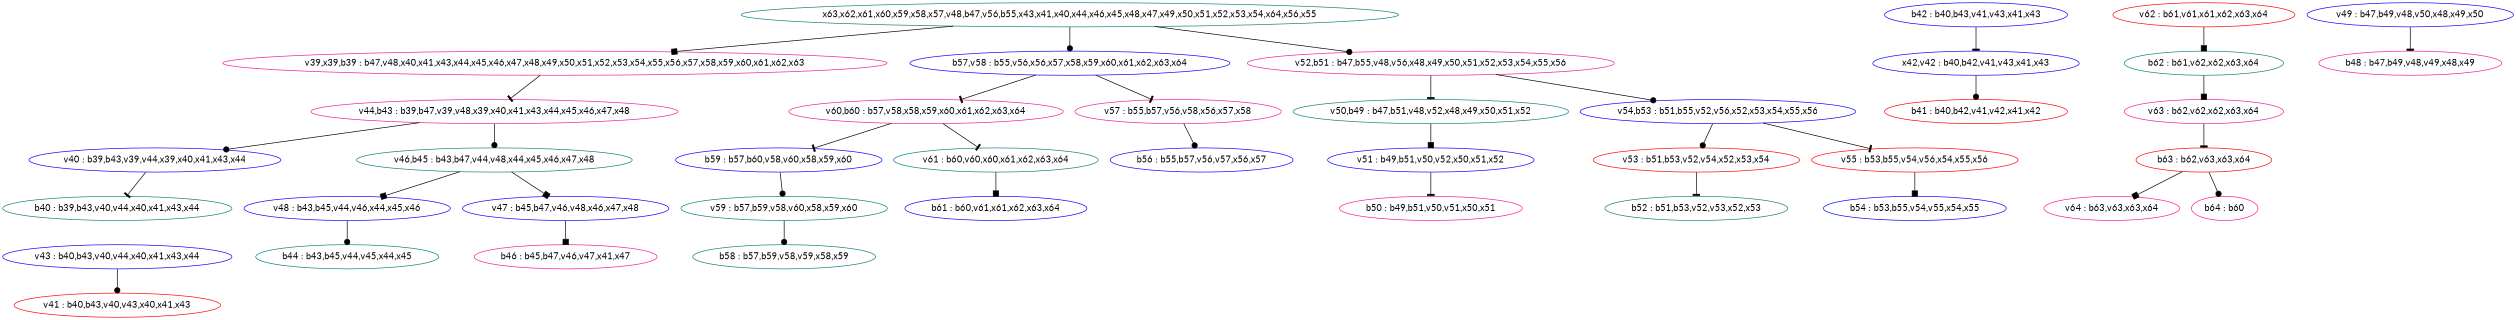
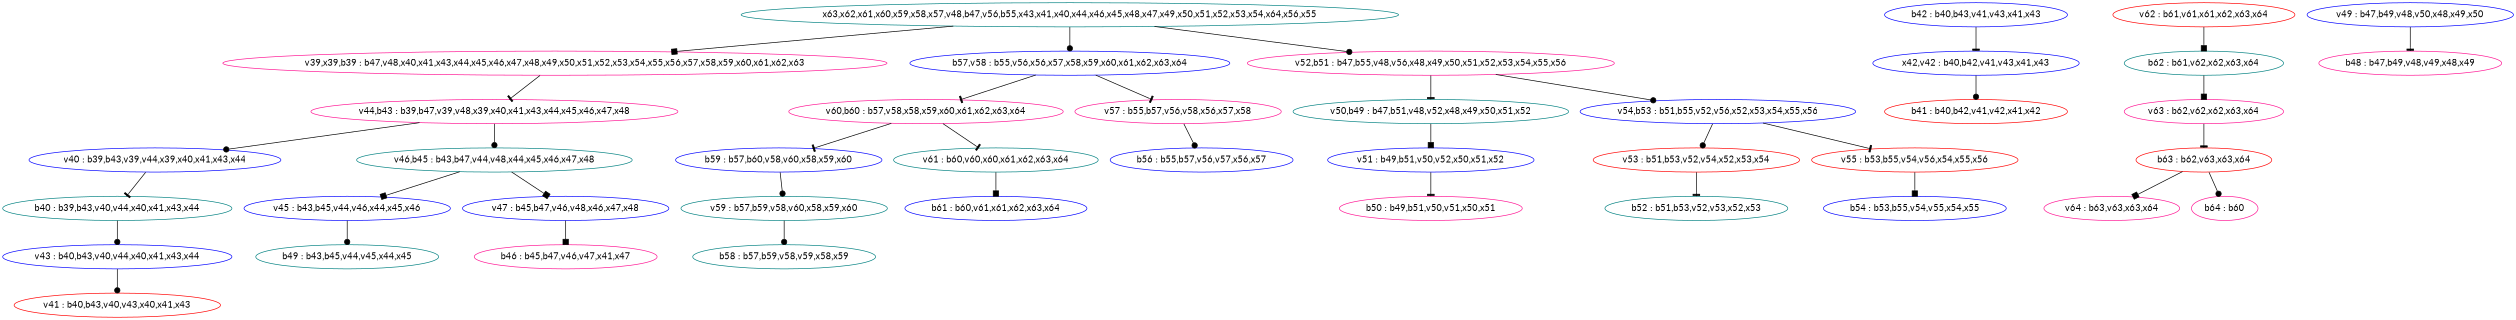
  digraph {
    fontname=Lato
    node [color=blue fontname=Lato]
    edge [arrowhead=dot fontname=Lato]
    n1 [color=teal label="x63,x62,x61,x60,x59,x58,x57,v48,b47,v56,b55,x43,x41,x40,x44,x46,x45,x48,x47,x49,x50,x51,x52,x53,x54,x64,x56,x55"]
    n2 [color=deeppink label="v39,x39,b39 : b47,v48,x40,x41,x43,x44,x45,x46,x47,x48,x49,x50,x51,x52,x53,x54,x55,x56,x57,x58,x59,x60,x61,x62,x63"]
    n3 [label="b57,v58 : b55,v56,x56,x57,x58,x59,x60,x61,x62,x63,x64"]
    n4 [color=deeppink label="v52,b51 : b47,b55,v48,v56,x48,x49,x50,x51,x52,x53,x54,x55,x56"]
    n5 [color=deeppink label="v44,b43 : b39,b47,v39,v48,x39,x40,x41,x43,x44,x45,x46,x47,x48"]
    n6 [color=deeppink label="v60,b60 : b57,v58,x58,x59,x60,x61,x62,x63,x64"]
    n7 [color=deeppink label="v57 : b55,b57,v56,v58,x56,x57,x58"]
    n8 [color=teal label="v50,b49 : b47,b51,v48,v52,x48,x49,x50,x51,x52"]
    n9 [label="v54,b53 : b51,b55,v52,v56,x52,x53,x54,x55,x56"]
    n10 [label="v40 : b39,b43,v39,v44,x39,x40,x41,x43,x44"]
    n11 [color=teal label="v46,b45 : b43,b47,v44,v48,x44,x45,x46,x47,x48"]
    n12 [color=teal label="b40 : b39,b43,v40,v44,x40,x41,x43,x44"]
-   n13 [label="v48 : b43,b45,v44,v46,x44,x45,x46"]
+   n13 [label="v45 : b43,b45,v44,v46,x44,x45,x46"]
    n14 [label="v47 : b45,b47,v46,v48,x46,x47,x48"]
    n15 [label="v43 : b40,b43,v40,v44,x40,x41,x43,x44"]
    n16 [color=red label="v41 : b40,b43,v40,v43,x40,x41,x43"]
    n17 [label="b42 : b40,b43,v41,v43,x41,x43"]
    n18 [label="x42,v42 : b40,b42,v41,v43,x41,x43"]
    n19 [color=red label="b41 : b40,b42,v41,v42,x41,x42"]
-   n20 [color=teal label="b44 : b43,b45,v44,v45,x44,x45"]
+   n20 [color=teal label="b49 : b43,b45,v44,v45,x44,x45"]
    n21 [color=deeppink label="b46 : b45,b47,v46,v47,x41,x47"]
    n22 [label="b59 : b57,b60,v58,v60,x58,x59,x60"]
    n23 [color=teal label="v61 : b60,v60,x60,x61,x62,x63,x64"]
    n24 [label="b56 : b55,b57,v56,v57,x56,x57"]
    n25 [color=teal label="v59 : b57,b59,v58,v60,x58,x59,x60"]
    n26 [label="b61 : b60,v61,x61,x62,x63,x64"]
    n27 [color=teal label="b58 : b57,b59,v58,v59,x58,x59"]
    n28 [color=red label="v62 : b61,v61,x61,x62,x63,x64"]
    n29 [color=teal label="b62 : b61,v62,x62,x63,x64"]
    n30 [color=deeppink label="v63 : b62,v62,x62,x63,x64"]
    n31 [color=red label="b63 : b62,v63,x63,x64"]
    n32 [color=deeppink label="v64 : b63,v63,x63,x64"]
    n33 [color=deeppink label="b64 : b60"]
    n34 [label="v51 : b49,b51,v50,v52,x50,x51,x52"]
    n35 [color=red label="v53 : b51,b53,v52,v54,x52,x53,x54"]
    n36 [color=red label="v55 : b53,b55,v54,v56,x54,x55,x56"]
    n37 [label="v49 : b47,b49,v48,v50,x48,x49,x50"]
    n38 [color=deeppink label="b48 : b47,b49,v48,v49,x48,x49"]
    n39 [color=deeppink label="b50 : b49,b51,v50,v51,x50,x51"]
    n40 [color=teal label="b52 : b51,b53,v52,v53,x52,x53"]
    n41 [label="b54 : b53,b55,v54,v55,x54,x55"]
    n1 -> n2 [arrowhead=box]
    n1 -> n3
    n1 -> n4
    n2 -> n5 [arrowhead=tee]
    n3 -> n6 [arrowhead=tee]
    n3 -> n7 [arrowhead=tee]
    n4 -> n8 [arrowhead=tee]
    n4 -> n9
    n5 -> n10
    n5 -> n11
    n6 -> n22 [arrowhead=tee]
    n6 -> n23 [arrowhead=tee]
    n7 -> n24
    n8 -> n34 [arrowhead=box]
    n9 -> n35
    n9 -> n36 [arrowhead=tee]
    n10 -> n12 [arrowhead=tee]
    n11 -> n13 [arrowhead=box]
    n11 -> n14 [arrowhead=box]
+   n12 -> n15
    n13 -> n20
    n14 -> n21 [arrowhead=box]
    n15 -> n16
    n17 -> n18 [arrowhead=tee]
    n18 -> n19
    n22 -> n25
    n23 -> n26 [arrowhead=box]
    n25 -> n27
    n28 -> n29 [arrowhead=box]
    n29 -> n30 [arrowhead=box]
    n30 -> n31 [arrowhead=tee]
    n31 -> n32 [arrowhead=box]
    n31 -> n33
    n34 -> n39 [arrowhead=tee]
    n35 -> n40 [arrowhead=tee]
    n36 -> n41 [arrowhead=box]
    n37 -> n38 [arrowhead=tee]
  }
